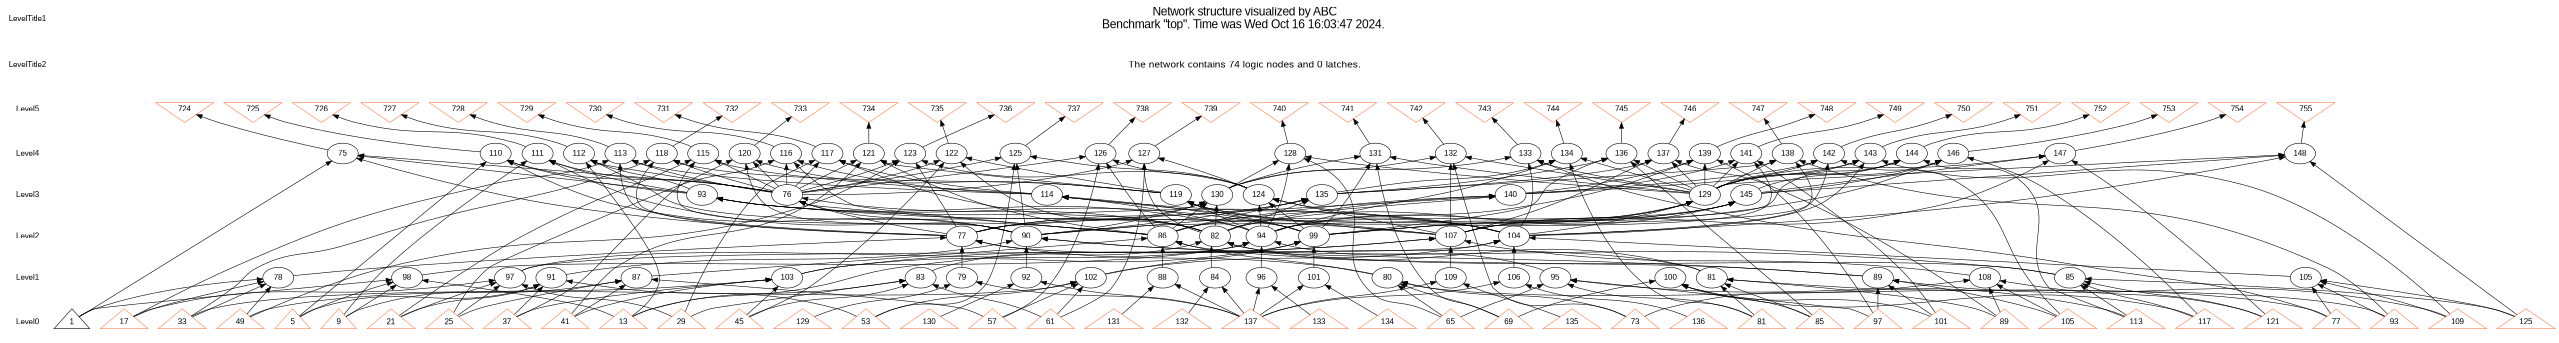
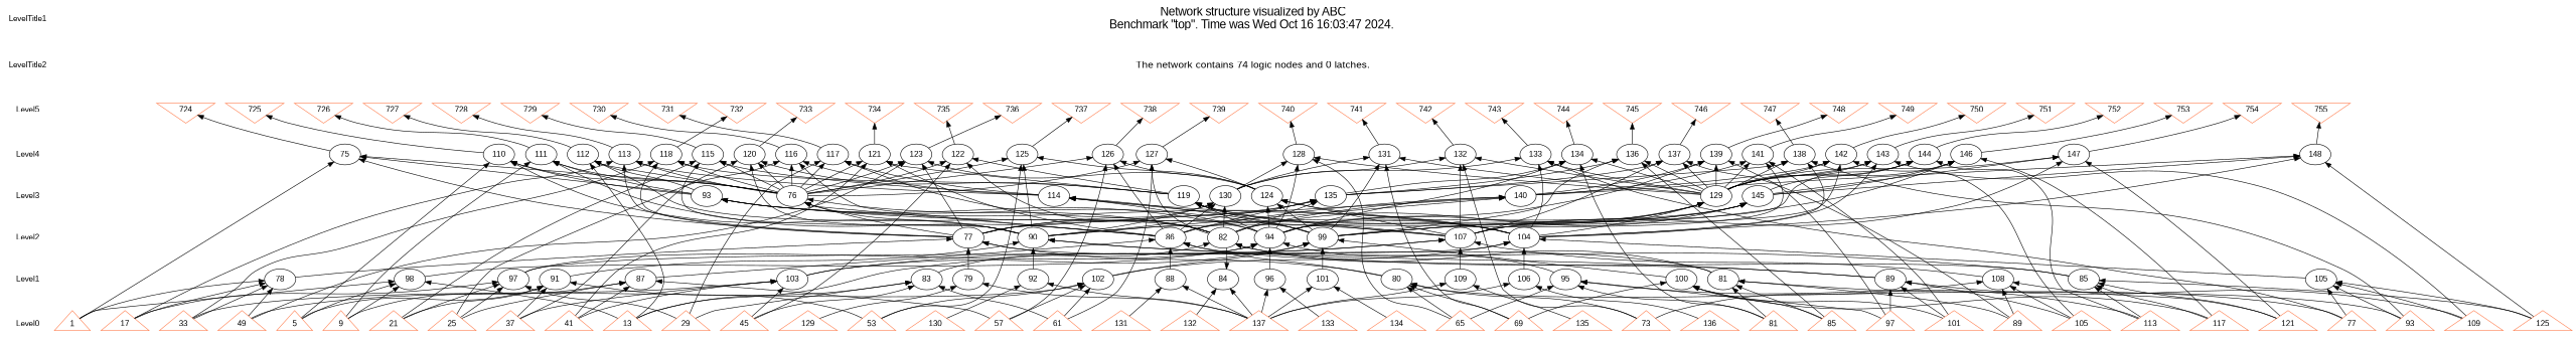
  digraph {
    fontname="Liberation Sans"
    node [fontname="Liberation Sans" shape=ellipse]
    edge [dir=back fontname="Liberation Sans" style=solid]
    LevelTitle1 [shape=plaintext]
    LevelTitle2 [shape=plaintext]
    Level5 [shape=plaintext]
    Level4 [shape=plaintext]
    Level3 [shape=plaintext]
    Level2 [shape=plaintext]
    Level1 [shape=plaintext]
    Level0 [shape=plaintext]
    n9 [fontsize=20 label="Network structure visualized by ABC\nBenchmark \"top\". Time was Wed Oct 16 16:03:47 2024. " shape=plaintext]
    n10 [fontsize=18 label="The network contains 74 logic nodes and 0 latches.\n" shape=plaintext]
    n11 [color=coral fillcolor=coral label=724 shape=invtriangle]
    n12 [color=coral fillcolor=coral label=725 shape=invtriangle]
    n13 [color=coral fillcolor=coral label=726 shape=invtriangle]
    n14 [color=coral fillcolor=coral label=727 shape=invtriangle]
    n15 [color=coral fillcolor=coral label=728 shape=invtriangle]
    n16 [color=coral fillcolor=coral label=729 shape=invtriangle]
    n17 [color=coral fillcolor=coral label=730 shape=invtriangle]
    n18 [color=coral fillcolor=coral label=731 shape=invtriangle]
    n19 [color=coral fillcolor=coral label=732 shape=invtriangle]
    n20 [color=coral fillcolor=coral label=733 shape=invtriangle]
    n21 [color=coral fillcolor=coral label=734 shape=invtriangle]
    n22 [color=coral fillcolor=coral label=735 shape=invtriangle]
    n23 [color=coral fillcolor=coral label=736 shape=invtriangle]
    n24 [color=coral fillcolor=coral label=737 shape=invtriangle]
    n25 [color=coral fillcolor=coral label=738 shape=invtriangle]
    n26 [color=coral fillcolor=coral label=739 shape=invtriangle]
    n27 [color=coral fillcolor=coral label=740 shape=invtriangle]
    n28 [color=coral fillcolor=coral label=741 shape=invtriangle]
    n29 [color=coral fillcolor=coral label=742 shape=invtriangle]
    n30 [color=coral fillcolor=coral label=743 shape=invtriangle]
    n31 [color=coral fillcolor=coral label=744 shape=invtriangle]
    n32 [color=coral fillcolor=coral label=745 shape=invtriangle]
    n33 [color=coral fillcolor=coral label=746 shape=invtriangle]
    n34 [color=coral fillcolor=coral label=747 shape=invtriangle]
    n35 [color=coral fillcolor=coral label=748 shape=invtriangle]
    n36 [color=coral fillcolor=coral label=749 shape=invtriangle]
    n37 [color=coral fillcolor=coral label=750 shape=invtriangle]
    n38 [color=coral fillcolor=coral label=751 shape=invtriangle]
    n39 [color=coral fillcolor=coral label=752 shape=invtriangle]
    n40 [color=coral fillcolor=coral label=753 shape=invtriangle]
    n41 [color=coral fillcolor=coral label=754 shape=invtriangle]
    n42 [color=coral fillcolor=coral label=755 shape=invtriangle]
    n43 [label="75\n"]
    n44 [label="110\n"]
    n45 [label="111\n"]
    n46 [label="112\n"]
    n47 [label="113\n"]
    n48 [label="115\n"]
    n49 [label="116\n"]
    n50 [label="117\n"]
    n51 [label="118\n"]
    n52 [label="120\n"]
    n53 [label="121\n"]
    n54 [label="122\n"]
    n55 [label="123\n"]
    n56 [label="125\n"]
    n57 [label="126\n"]
    n58 [label="127\n"]
    n59 [label="128\n"]
    n60 [label="131\n"]
    n61 [label="132\n"]
    n62 [label="133\n"]
    n63 [label="134\n"]
    n64 [label="136\n"]
    n65 [label="137\n"]
    n66 [label="138\n"]
    n67 [label="139\n"]
    n68 [label="141\n"]
    n69 [label="142\n"]
    n70 [label="143\n"]
    n71 [label="144\n"]
    n72 [label="146\n"]
    n73 [label="147\n"]
    n74 [label="148\n"]
    n75 [label="76\n"]
    n76 [label="93\n"]
    n77 [label="114\n"]
    n78 [label="119\n"]
    n79 [label="124\n"]
    n80 [label="129\n"]
    n81 [label="130\n"]
    n82 [label="135\n"]
    n83 [label="140\n"]
    n84 [label="145\n"]
    n85 [label="77\n"]
    n86 [label="82\n"]
    n87 [label="86\n"]
    n88 [label="90\n"]
    n89 [label="94\n"]
    n90 [label="99\n"]
    n91 [label="104\n"]
    n92 [label="107\n"]
    n93 [label="78\n"]
    n94 [label="79\n"]
    n95 [label="80\n"]
    n96 [label="81\n"]
    n97 [label="83\n"]
    n98 [label="84\n"]
    n99 [label="85\n"]
    n100 [label="87\n"]
    n101 [label="88\n"]
    n102 [label="89\n"]
    n103 [label="91\n"]
    n104 [label="92\n"]
    n105 [label="95\n"]
    n106 [label="96\n"]
    n107 [label="97\n"]
    n108 [label="98\n"]
    n109 [label="100\n"]
    n110 [label="101\n"]
    n111 [label="102\n"]
    n112 [label="103\n"]
    n113 [label="105\n"]
    n114 [label="106\n"]
    n115 [label="108\n"]
    n116 [label="109\n"]
-   n117 [color=black fillcolor=coral label=1 shape=triangle]
+   n117 [color=coral fillcolor=coral label=1 shape=triangle]
    n118 [color=coral fillcolor=coral label=5 shape=triangle]
    n119 [color=coral fillcolor=coral label=9 shape=triangle]
    n120 [color=coral fillcolor=coral label=13 shape=triangle]
    n121 [color=coral fillcolor=coral label=17 shape=triangle]
    n122 [color=coral fillcolor=coral label=21 shape=triangle]
    n123 [color=coral fillcolor=coral label=25 shape=triangle]
    n124 [color=coral fillcolor=coral label=29 shape=triangle]
    n125 [color=coral fillcolor=coral label=33 shape=triangle]
    n126 [color=coral fillcolor=coral label=37 shape=triangle]
    n127 [color=coral fillcolor=coral label=41 shape=triangle]
    n128 [color=coral fillcolor=coral label=45 shape=triangle]
    n129 [color=coral fillcolor=coral label=49 shape=triangle]
    n130 [color=coral fillcolor=coral label=53 shape=triangle]
    n131 [color=coral fillcolor=coral label=57 shape=triangle]
    n132 [color=coral fillcolor=coral label=61 shape=triangle]
    n133 [color=coral fillcolor=coral label=65 shape=triangle]
    n134 [color=coral fillcolor=coral label=69 shape=triangle]
    n135 [color=coral fillcolor=coral label=73 shape=triangle]
    n136 [color=coral fillcolor=coral label=77 shape=triangle]
    n137 [color=coral fillcolor=coral label=81 shape=triangle]
    n138 [color=coral fillcolor=coral label=85 shape=triangle]
    n139 [color=coral fillcolor=coral label=89 shape=triangle]
    n140 [color=coral fillcolor=coral label=93 shape=triangle]
    n141 [color=coral fillcolor=coral label=97 shape=triangle]
    n142 [color=coral fillcolor=coral label=101 shape=triangle]
    n143 [color=coral fillcolor=coral label=105 shape=triangle]
    n144 [color=coral fillcolor=coral label=109 shape=triangle]
    n145 [color=coral fillcolor=coral label=113 shape=triangle]
    n146 [color=coral fillcolor=coral label=117 shape=triangle]
    n147 [color=coral fillcolor=coral label=121 shape=triangle]
    n148 [color=coral fillcolor=coral label=125 shape=triangle]
    n149 [color=coral fillcolor=coral label=129 shape=triangle]
    n150 [color=coral fillcolor=coral label=130 shape=triangle]
    n151 [color=coral fillcolor=coral label=131 shape=triangle]
    n152 [color=coral fillcolor=coral label=132 shape=triangle]
    n153 [color=coral fillcolor=coral label=133 shape=triangle]
    n154 [color=coral fillcolor=coral label=134 shape=triangle]
    n155 [color=coral fillcolor=coral label=135 shape=triangle]
    n156 [color=coral fillcolor=coral label=136 shape=triangle]
    n157 [color=coral fillcolor=coral label=137 shape=triangle]
    subgraph sub_1 {
      LevelTitle1
      LevelTitle2
      Level5
      Level4
      Level3
      Level2
      Level1
      Level0
    }
    subgraph sub_2 {
      rank=same
      LevelTitle1
      n9
    }
    subgraph sub_3 {
      rank=same
      LevelTitle2
      n10
    }
    subgraph sub_4 {
      rank=same
      Level5
      n11
      n12
      n13
      n14
      n15
      n16
      n17
      n18
      n19
      n20
      n21
      n22
      n23
      n24
      n25
      n26
      n27
      n28
      n29
      n30
      n31
      n32
      n33
      n34
      n35
      n36
      n37
      n38
      n39
      n40
      n41
      n42
    }
    subgraph sub_5 {
      rank=same
      Level4
      n43
      n44
      n45
      n46
      n47
      n48
      n49
      n50
      n51
      n52
      n53
      n54
      n55
      n56
      n57
      n58
      n59
      n60
      n61
      n62
      n63
      n64
      n65
      n66
      n67
      n68
      n69
      n70
      n71
      n72
      n73
      n74
    }
    subgraph sub_6 {
      rank=same
      Level3
      n75
      n76
      n77
      n78
      n79
      n80
      n81
      n82
      n83
      n84
    }
    subgraph sub_7 {
      rank=same
      Level2
      n85
      n86
      n87
      n88
      n89
      n90
      n91
      n92
    }
    subgraph sub_8 {
      rank=same
      Level1
      n93
      n94
      n95
      n96
      n97
      n98
      n99
      n100
      n101
      n102
      n103
      n104
      n105
      n106
      n107
      n108
      n109
      n110
      n111
      n112
      n113
      n114
      n115
      n116
    }
    subgraph sub_9 {
      rank=same
      Level0
      n117
      n118
      n119
      n120
      n121
      n122
      n123
      n124
      n125
      n126
      n127
      n128
      n129
      n130
      n131
      n132
      n133
      n134
      n135
      n136
      n137
      n138
      n139
      n140
      n141
      n142
      n143
      n144
      n145
      n146
      n147
      n148
      n149
      n150
      n151
      n152
      n153
      n154
      n155
      n156
      n157
    }
    LevelTitle1 -> LevelTitle2 [style=invis]
    LevelTitle2 -> Level5 [style=invis]
    Level5 -> Level4 [style=invis]
    Level4 -> Level3 [style=invis]
    Level3 -> Level2 [style=invis]
    Level2 -> Level1 [style=invis]
    Level1 -> Level0 [style=invis]
    n9 -> n10 [style=invis]
    n10 -> n11 [style=invis]
    n10 -> n12 [style=invis]
    n10 -> n13 [style=invis]
    n10 -> n14 [style=invis]
    n10 -> n15 [style=invis]
    n10 -> n16 [style=invis]
    n10 -> n17 [style=invis]
    n10 -> n18 [style=invis]
    n10 -> n19 [style=invis]
    n10 -> n20 [style=invis]
    n10 -> n21 [style=invis]
    n10 -> n22 [style=invis]
    n10 -> n23 [style=invis]
    n10 -> n24 [style=invis]
    n10 -> n25 [style=invis]
    n10 -> n26 [style=invis]
    n10 -> n27 [style=invis]
    n10 -> n28 [style=invis]
    n10 -> n29 [style=invis]
    n10 -> n30 [style=invis]
    n10 -> n31 [style=invis]
    n10 -> n32 [style=invis]
    n10 -> n33 [style=invis]
    n10 -> n34 [style=invis]
    n10 -> n35 [style=invis]
    n10 -> n36 [style=invis]
    n10 -> n37 [style=invis]
    n10 -> n38 [style=invis]
    n10 -> n39 [style=invis]
    n10 -> n40 [style=invis]
    n10 -> n41 [style=invis]
    n10 -> n42 [style=invis]
    n11 -> n12 [style=invis]
    n11 -> n43
    n12 -> n13 [style=invis]
    n12 -> n44
    n13 -> n14 [style=invis]
    n13 -> n45
    n14 -> n15 [style=invis]
    n14 -> n46
    n15 -> n16 [style=invis]
    n15 -> n47
    n16 -> n17 [style=invis]
    n16 -> n48
    n17 -> n18 [style=invis]
    n17 -> n49
    n18 -> n19 [style=invis]
    n18 -> n50
    n19 -> n20 [style=invis]
    n19 -> n51
    n20 -> n21 [style=invis]
    n20 -> n52
    n21 -> n22 [style=invis]
    n21 -> n53
    n22 -> n23 [style=invis]
    n22 -> n54
    n23 -> n24 [style=invis]
    n23 -> n55
    n24 -> n25 [style=invis]
    n24 -> n56
    n25 -> n26 [style=invis]
    n25 -> n57
    n26 -> n27 [style=invis]
    n26 -> n58
    n27 -> n28 [style=invis]
    n27 -> n59
    n28 -> n29 [style=invis]
    n28 -> n60
    n29 -> n30 [style=invis]
    n29 -> n61
    n30 -> n31 [style=invis]
    n30 -> n62
    n31 -> n32 [style=invis]
    n31 -> n63
    n32 -> n33 [style=invis]
    n32 -> n64
    n33 -> n34 [style=invis]
    n33 -> n65
    n34 -> n35 [style=invis]
    n34 -> n66
    n35 -> n36 [style=invis]
    n35 -> n67
    n36 -> n37 [style=invis]
    n36 -> n68
    n37 -> n38 [style=invis]
    n37 -> n69
    n38 -> n39 [style=invis]
    n38 -> n70
    n39 -> n40 [style=invis]
    n39 -> n71
    n40 -> n41 [style=invis]
    n40 -> n72
    n41 -> n42 [style=invis]
    n41 -> n73
    n42 -> n74
    n43 -> n75
    n43 -> n76
    n43 -> n85
    n43 -> n117
    n44 -> n75
    n44 -> n76
    n44 -> n88
    n44 -> n118
    n45 -> n75
    n45 -> n76
    n45 -> n87
    n45 -> n119
    n46 -> n75
    n46 -> n76
    n46 -> n86
    n46 -> n120
    n47 -> n75
    n47 -> n77
    n47 -> n85
    n47 -> n121
    n48 -> n75
    n48 -> n77
    n48 -> n88
    n48 -> n122
    n49 -> n75
    n49 -> n77
    n49 -> n87
    n49 -> n123
    n50 -> n75
    n50 -> n77
    n50 -> n86
    n50 -> n124
    n51 -> n75
    n51 -> n78
    n51 -> n85
    n51 -> n125
    n52 -> n75
    n52 -> n78
    n52 -> n88
    n52 -> n126
    n53 -> n75
    n53 -> n78
    n53 -> n87
    n53 -> n127
    n54 -> n75
    n54 -> n78
    n54 -> n86
    n54 -> n128
    n55 -> n75
    n55 -> n79
    n55 -> n85
    n55 -> n129
    n56 -> n75
    n56 -> n79
    n56 -> n88
    n56 -> n130
    n57 -> n75
    n57 -> n79
    n57 -> n87
    n57 -> n131
    n58 -> n75
    n58 -> n79
    n58 -> n86
    n58 -> n132
    n59 -> n80
    n59 -> n81
    n59 -> n89
    n59 -> n133
    n60 -> n80
    n60 -> n81
    n60 -> n90
    n60 -> n134
    n61 -> n80
    n61 -> n81
    n61 -> n92
    n61 -> n135
    n62 -> n80
    n62 -> n81
    n62 -> n91
    n62 -> n136
    n63 -> n80
    n63 -> n82
    n63 -> n89
    n63 -> n137
    n64 -> n80
    n64 -> n82
    n64 -> n90
    n64 -> n138
    n65 -> n80
    n65 -> n82
    n65 -> n92
    n65 -> n139
    n66 -> n80
    n66 -> n82
    n66 -> n91
    n66 -> n140
    n67 -> n80
    n67 -> n83
    n67 -> n89
    n67 -> n141
    n68 -> n80
    n68 -> n83
    n68 -> n90
    n68 -> n142
    n69 -> n80
    n69 -> n83
    n69 -> n92
    n69 -> n143
    n70 -> n80
    n70 -> n83
    n70 -> n91
    n70 -> n144
    n71 -> n80
    n71 -> n84
    n71 -> n89
    n71 -> n145
    n72 -> n80
    n72 -> n84
    n72 -> n90
    n72 -> n146
    n73 -> n80
    n73 -> n84
    n73 -> n92
    n73 -> n147
    n74 -> n80
    n74 -> n84
    n74 -> n91
    n74 -> n148
    n75 -> n85
    n75 -> n86
    n75 -> n87
    n75 -> n88
    n76 -> n89
    n76 -> n90
    n76 -> n91
    n76 -> n92
    n77 -> n89
    n77 -> n90
    n77 -> n91
    n77 -> n92
    n78 -> n89
    n78 -> n90
    n78 -> n91
    n78 -> n92
    n79 -> n89
    n79 -> n90
    n79 -> n91
    n79 -> n92
    n80 -> n89
    n80 -> n90
    n80 -> n91
    n80 -> n92
    n81 -> n85
    n81 -> n86
    n81 -> n87
    n81 -> n88
    n82 -> n85
    n82 -> n86
    n82 -> n87
    n82 -> n88
    n83 -> n85
    n83 -> n86
    n83 -> n87
    n83 -> n88
    n84 -> n85
    n84 -> n86
    n84 -> n87
    n84 -> n88
    n85 -> n93
    n85 -> n94
    n85 -> n95
    n85 -> n96
    n86 -> n96
    n86 -> n97
-   n86 -> n98
+   n98 -> n86
    n86 -> n99
    n87 -> n95
    n87 -> n100
    n87 -> n101
    n87 -> n102
    n88 -> n99
    n88 -> n102
    n88 -> n103
    n88 -> n104
    n89 -> n105
    n89 -> n106
    n89 -> n107
    n89 -> n108
+   n90 -> n109
    n90 -> n110
    n90 -> n111
    n90 -> n112
    n91 -> n107
    n91 -> n111
    n91 -> n113
    n91 -> n114
    n92 -> n112
    n92 -> n115
    n92 -> n116
    n92 -> n120
    n93 -> n117
    n93 -> n121
    n93 -> n125
    n93 -> n129
    n94 -> n149
    n94 -> n157
    n95 -> n133
    n95 -> n134
    n95 -> n135
    n95 -> n136
    n96 -> n137
    n96 -> n138
    n96 -> n139
    n96 -> n140
    n97 -> n120
    n97 -> n124
    n97 -> n128
    n97 -> n132
    n98 -> n152
    n98 -> n157
    n99 -> n145
    n99 -> n146
    n99 -> n147
    n99 -> n148
    n100 -> n119
    n100 -> n123
    n100 -> n127
    n100 -> n131
    n101 -> n151
    n101 -> n157
    n102 -> n141
    n102 -> n142
    n102 -> n143
    n102 -> n144
    n103 -> n118
    n103 -> n122
    n103 -> n126
    n103 -> n130
    n104 -> n150
    n104 -> n157
    n105 -> n133
    n105 -> n137
    n105 -> n141
    n105 -> n145
    n106 -> n153
    n106 -> n157
    n107 -> n121
    n107 -> n122
    n107 -> n123
    n107 -> n124
    n108 -> n117
    n108 -> n118
    n108 -> n119
    n108 -> n120
    n109 -> n134
    n109 -> n138
    n109 -> n142
    n109 -> n146
    n110 -> n154
    n110 -> n157
    n111 -> n129
    n111 -> n130
    n111 -> n131
    n111 -> n132
    n112 -> n125
    n112 -> n126
    n112 -> n127
    n112 -> n128
    n113 -> n136
    n113 -> n140
    n113 -> n144
    n113 -> n148
    n114 -> n156
    n114 -> n157
    n115 -> n135
    n115 -> n139
    n115 -> n143
    n115 -> n147
    n116 -> n155
    n116 -> n157
  }
